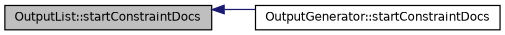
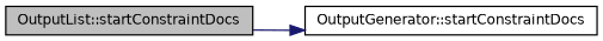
  digraph {
    rankdir=LR
    node [color=black fontname=Helvetica fontsize=10 shape=record style=filled]
    n1 [fillcolor=grey75 fontcolor=black height=0.2 label="OutputList::startConstraintDocs" width=0.4]
    n2 [fillcolor=white height=0.2 label="OutputGenerator::startConstraintDocs" width=0.4]
-   n2 -> n1 [color=midnightblue fontname=Helvetica fontsize=10 labelfontname=Helvetica labelfontsize=10 style=solid]
+   n1 -> n2 [color=midnightblue fontname=Helvetica fontsize=10 labelfontname=Helvetica labelfontsize=10 style=solid]
  }
